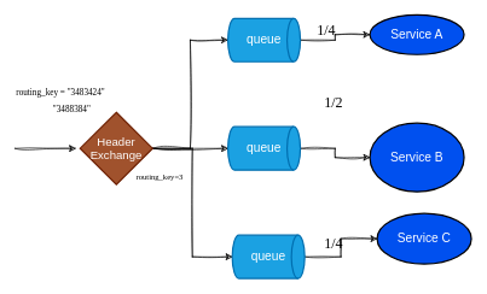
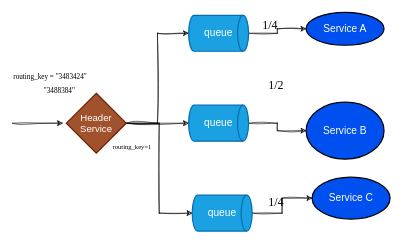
  <mxCell id="0" />
  <mxCell id="1" parent="0" />
  <mxCell id="2" style="edgeStyle=orthogonalEdgeStyle;rounded=0;sketch=1;hachureGap=4;jiggle=2;curveFitting=1;orthogonalLoop=1;jettySize=auto;html=1;exitX=1;exitY=0.5;exitDx=0;exitDy=0;exitPerimeter=0;entryX=0;entryY=0.5;entryDx=0;entryDy=0;entryPerimeter=0;fontFamily=Architects Daughter;fontSource=https%3A%2F%2Ffonts.googleapis.com%2Fcss%3Ffamily%3DArchitects%2BDaughter;fontSize=16;" edge="1" parent="1" source="5" target="9"><mxGeometry relative="1" as="geometry" /></mxCell>
  <mxCell id="3" style="edgeStyle=orthogonalEdgeStyle;rounded=0;sketch=1;hachureGap=4;jiggle=2;curveFitting=1;orthogonalLoop=1;jettySize=auto;html=1;exitX=1;exitY=0.5;exitDx=0;exitDy=0;exitPerimeter=0;fontFamily=Architects Daughter;fontSource=https%3A%2F%2Ffonts.googleapis.com%2Fcss%3Ffamily%3DArchitects%2BDaughter;fontSize=16;" edge="1" parent="1" source="5" target="11"><mxGeometry relative="1" as="geometry" /></mxCell>
  <mxCell id="4" style="edgeStyle=orthogonalEdgeStyle;rounded=0;sketch=1;hachureGap=4;jiggle=2;curveFitting=1;orthogonalLoop=1;jettySize=auto;html=1;exitX=1;exitY=0.5;exitDx=0;exitDy=0;exitPerimeter=0;entryX=0;entryY=0.5;entryDx=0;entryDy=0;entryPerimeter=0;fontFamily=Architects Daughter;fontSource=https%3A%2F%2Ffonts.googleapis.com%2Fcss%3Ffamily%3DArchitects%2BDaughter;fontSize=16;" edge="1" parent="1" source="5" target="13"><mxGeometry relative="1" as="geometry" /></mxCell>
- <mxCell id="5" value="Header&lt;br&gt;Exchange" style="strokeWidth=2;html=1;shape=mxgraph.flowchart.decision;whiteSpace=wrap;fillColor=#a0522d;strokeColor=#6D1F00;fontColor=#ffffff;fontSize=16;rounded=0;" vertex="1" parent="1"><mxGeometry x="110" y="155" width="100" height="100" as="geometry" /></mxCell>
+ <mxCell id="5" value="Header&lt;br&gt;Service" style="strokeWidth=2;html=1;shape=mxgraph.flowchart.decision;whiteSpace=wrap;fillColor=#a0522d;strokeColor=#6D1F00;fontColor=#ffffff;fontSize=16;rounded=0;" vertex="1" parent="1"><mxGeometry x="110" y="155" width="100" height="100" as="geometry" /></mxCell>
  <mxCell id="6" value="" style="endArrow=classic;html=1;sketch=1;hachureGap=4;jiggle=2;curveFitting=1;fontFamily=Helvetica;fontSource=https://fonts.googleapis.com/css?family=Architects+Daughter;fontSize=17;fontColor=#ffffff;entryX=-0.06;entryY=0.5;entryDx=0;entryDy=0;entryPerimeter=0;" edge="1" parent="1" target="5"><mxGeometry width="50" height="50" relative="1" as="geometry"><mxPoint x="20" y="205" as="sourcePoint" /><mxPoint x="80" y="205" as="targetPoint" /></mxGeometry></mxCell>
  <mxCell id="7" value="&lt;font style=&quot;font-size: 12px;&quot;&gt;routing_key = &quot;3483424&quot;&lt;br&gt;&amp;nbsp; &amp;nbsp; &amp;nbsp; &amp;nbsp; &amp;nbsp; &amp;nbsp; &amp;nbsp; &amp;nbsp; &amp;nbsp;&quot;3488384&quot;&lt;br&gt;&lt;/font&gt;" style="text;html=1;strokeColor=none;fillColor=none;align=left;verticalAlign=middle;whiteSpace=wrap;rounded=0;fontSize=20;fontFamily=Architects Daughter;" vertex="1" parent="1"><mxGeometry x="20" y="95" width="170" height="80" as="geometry" /></mxCell>
  <mxCell id="8" style="edgeStyle=orthogonalEdgeStyle;rounded=0;sketch=1;hachureGap=4;jiggle=2;curveFitting=1;orthogonalLoop=1;jettySize=auto;html=1;exitX=1;exitY=0.5;exitDx=0;exitDy=0;exitPerimeter=0;fontFamily=Architects Daughter;fontSource=https%3A%2F%2Ffonts.googleapis.com%2Fcss%3Ffamily%3DArchitects%2BDaughter;fontSize=16;" edge="1" parent="1" source="9" target="14"><mxGeometry relative="1" as="geometry" /></mxCell>
  <mxCell id="9" value="queue" style="strokeWidth=2;html=1;shape=mxgraph.flowchart.direct_data;whiteSpace=wrap;fillColor=#1ba1e2;fontColor=#ffffff;strokeColor=#006EAF;fontSize=17;rounded=0;" vertex="1" parent="1"><mxGeometry x="314" y="25" width="100" height="60" as="geometry" /></mxCell>
  <mxCell id="10" style="edgeStyle=orthogonalEdgeStyle;rounded=0;sketch=1;hachureGap=4;jiggle=2;curveFitting=1;orthogonalLoop=1;jettySize=auto;html=1;exitX=1;exitY=0.5;exitDx=0;exitDy=0;exitPerimeter=0;fontFamily=Architects Daughter;fontSource=https%3A%2F%2Ffonts.googleapis.com%2Fcss%3Ffamily%3DArchitects%2BDaughter;fontSize=16;" edge="1" parent="1" source="11" target="15"><mxGeometry relative="1" as="geometry" /></mxCell>
  <mxCell id="11" value="queue" style="strokeWidth=2;html=1;shape=mxgraph.flowchart.direct_data;whiteSpace=wrap;fillColor=#1ba1e2;fontColor=#ffffff;strokeColor=#006EAF;fontSize=17;rounded=0;" vertex="1" parent="1"><mxGeometry x="314" y="175" width="100" height="60" as="geometry" /></mxCell>
  <mxCell id="12" style="edgeStyle=orthogonalEdgeStyle;rounded=0;sketch=1;hachureGap=4;jiggle=2;curveFitting=1;orthogonalLoop=1;jettySize=auto;html=1;exitX=1;exitY=0.5;exitDx=0;exitDy=0;exitPerimeter=0;fontFamily=Architects Daughter;fontSource=https%3A%2F%2Ffonts.googleapis.com%2Fcss%3Ffamily%3DArchitects%2BDaughter;fontSize=16;" edge="1" parent="1" source="13" target="16"><mxGeometry relative="1" as="geometry" /></mxCell>
  <mxCell id="13" value="queue" style="strokeWidth=2;html=1;shape=mxgraph.flowchart.direct_data;whiteSpace=wrap;fillColor=#1ba1e2;fontColor=#ffffff;strokeColor=#006EAF;fontSize=17;rounded=0;" vertex="1" parent="1"><mxGeometry x="320" y="325" width="100" height="60" as="geometry" /></mxCell>
  <mxCell id="14" value="Service A" style="strokeWidth=2;html=1;shape=mxgraph.flowchart.start_1;whiteSpace=wrap;fillColor=#0050ef;strokeColor=default;fontColor=#ffffff;fontSize=17;rounded=0;" vertex="1" parent="1"><mxGeometry x="510" y="20" width="130" height="55" as="geometry" /></mxCell>
  <mxCell id="15" value="Service B" style="strokeWidth=2;html=1;shape=mxgraph.flowchart.start_1;whiteSpace=wrap;fillColor=#0050ef;strokeColor=default;fontColor=#ffffff;fontSize=17;rounded=0;" vertex="1" parent="1"><mxGeometry x="510" y="170" width="130" height="95" as="geometry" /></mxCell>
  <mxCell id="16" value="Service C" style="strokeWidth=2;html=1;shape=mxgraph.flowchart.start_1;whiteSpace=wrap;fillColor=#0050ef;strokeColor=default;fontColor=#ffffff;fontSize=17;rounded=0;" vertex="1" parent="1"><mxGeometry x="520" y="295" width="130" height="70" as="geometry" /></mxCell>
- <mxCell id="17" value="&lt;font style=&quot;font-size: 11px;&quot;&gt;routing_key=3&lt;/font&gt;" style="text;html=1;strokeColor=none;fillColor=none;align=center;verticalAlign=middle;whiteSpace=wrap;rounded=0;fontSize=20;fontFamily=Architects Daughter;" vertex="1" parent="1"><mxGeometry x="190" y="225" width="60" height="30" as="geometry" /></mxCell>
+ <mxCell id="17" value="&lt;font style=&quot;font-size: 11px;&quot;&gt;routing_key=1&lt;/font&gt;" style="text;html=1;strokeColor=none;fillColor=none;align=center;verticalAlign=middle;whiteSpace=wrap;rounded=0;fontSize=20;fontFamily=Architects Daughter;" vertex="1" parent="1"><mxGeometry x="190" y="225" width="60" height="30" as="geometry" /></mxCell>
  <mxCell id="18" value="1/4" style="text;html=1;strokeColor=none;fillColor=none;align=center;verticalAlign=middle;whiteSpace=wrap;rounded=0;fontSize=20;fontFamily=Architects Daughter;" vertex="1" parent="1"><mxGeometry x="420" y="25" width="60" height="30" as="geometry" /></mxCell>
  <mxCell id="19" value="1/4" style="text;html=1;strokeColor=none;fillColor=none;align=center;verticalAlign=middle;whiteSpace=wrap;rounded=0;fontSize=20;fontFamily=Architects Daughter;" vertex="1" parent="1"><mxGeometry x="430" y="320" width="60" height="30" as="geometry" /></mxCell>
  <mxCell id="20" value="1/2" style="text;html=1;strokeColor=none;fillColor=none;align=center;verticalAlign=middle;whiteSpace=wrap;rounded=0;fontSize=20;fontFamily=Architects Daughter;" vertex="1" parent="1"><mxGeometry x="430" y="125" width="60" height="30" as="geometry" /></mxCell>
